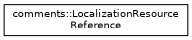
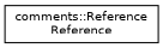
  digraph {
    rankdir=LR
-   n1 [color=black fillcolor=white fontname=Helvetica fontsize=10 height=0.2 label="comments::LocalizationResource\lReference" shape=record style=filled width=0.4]
+   n1 [color=black fillcolor=white fontname=Helvetica fontsize=10 height=0.2 label="comments::Reference\lReference" shape=record style=filled width=0.4]
  }
